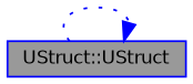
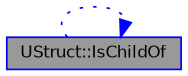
  digraph {
    rankdir=LR
-   n1 [color=blue fillcolor=grey60 fontcolor=black fontname=Helvetica fontsize=10 height=0.2 label="UStruct::UStruct" shape=box style=filled width=0.4]
+   n1 [color=blue fillcolor=grey60 fontcolor=black fontname=Helvetica fontsize=10 height=0.2 label="UStruct::IsChildOf" shape=box style=filled width=0.4]
    n1 -> n1 [color=blue fontname=Helvetica fontsize=10 labelfontname=Helvetica labelfontsize=10 style=dotted]
  }
